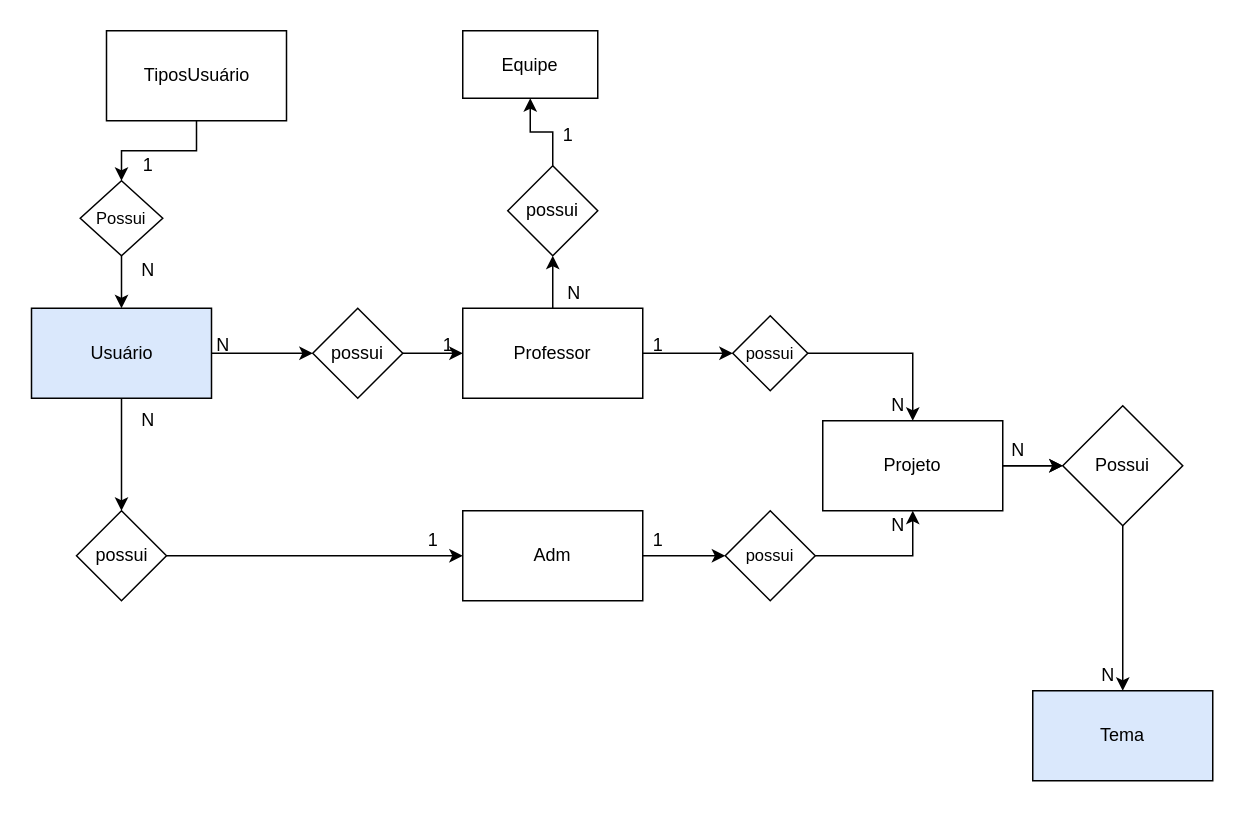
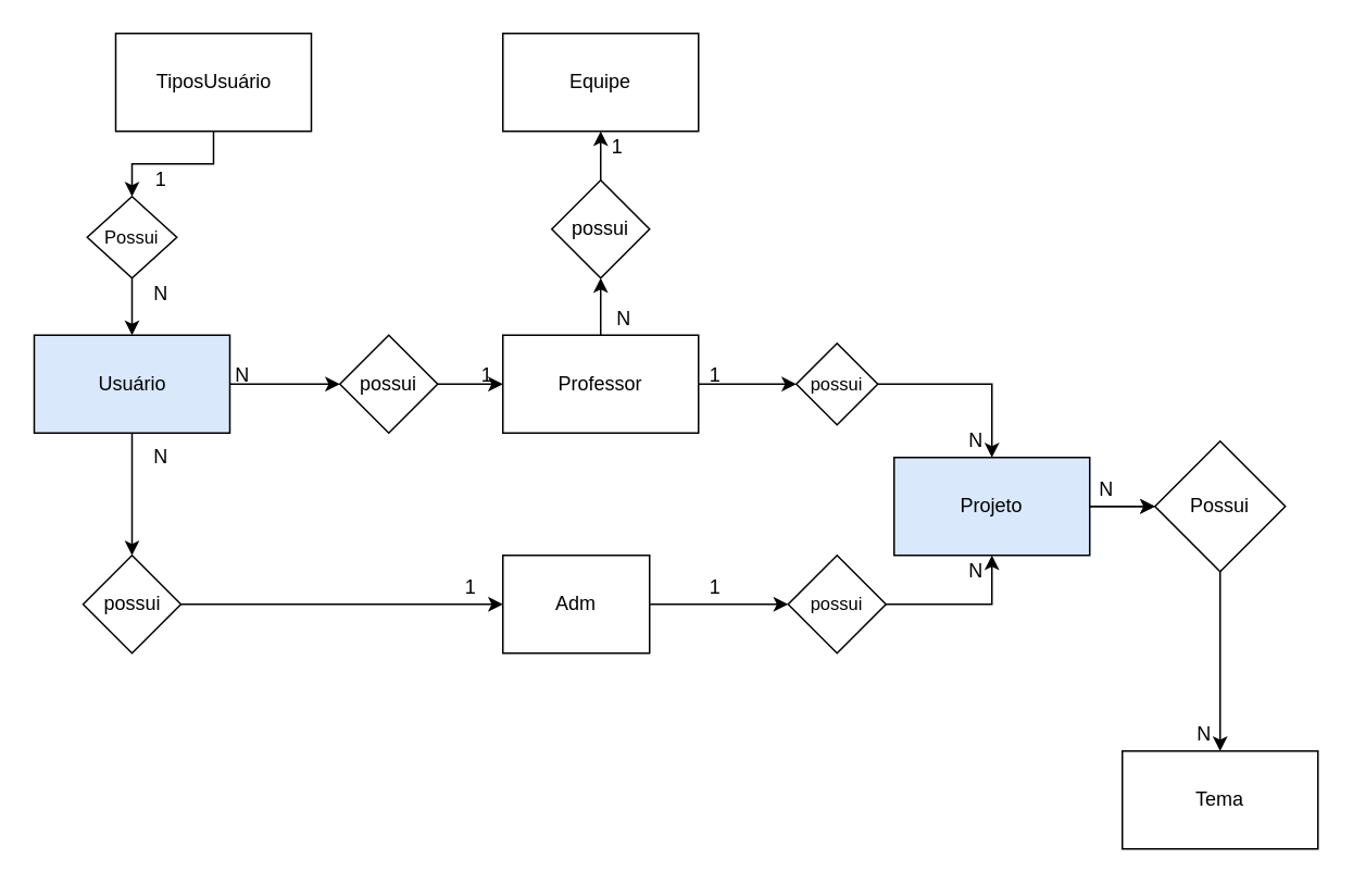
  <mxCell id="0" />
  <mxCell id="1" parent="0" />
  <mxCell id="2" value="" style="edgeStyle=orthogonalEdgeStyle;rounded=0;orthogonalLoop=1;jettySize=auto;html=1;" parent="1" source="3" target="5" edge="1"><mxGeometry relative="1" as="geometry" /></mxCell>
  <mxCell id="3" value="TiposUsuário" style="rounded=0;whiteSpace=wrap;html=1;" parent="1" vertex="1"><mxGeometry x="70.5" y="20" width="120" height="60" as="geometry" /></mxCell>
  <mxCell id="4" value="" style="edgeStyle=orthogonalEdgeStyle;rounded=0;orthogonalLoop=1;jettySize=auto;html=1;" parent="1" source="5" target="8" edge="1"><mxGeometry relative="1" as="geometry" /></mxCell>
  <mxCell id="5" value="&lt;font style=&quot;font-size: 11px&quot;&gt;Possui&lt;/font&gt;" style="rhombus;whiteSpace=wrap;html=1;" parent="1" vertex="1"><mxGeometry x="53" y="120" width="55" height="50" as="geometry" /></mxCell>
  <mxCell id="6" value="" style="edgeStyle=orthogonalEdgeStyle;rounded=0;orthogonalLoop=1;jettySize=auto;html=1;" parent="1" source="8" target="15" edge="1"><mxGeometry relative="1" as="geometry" /></mxCell>
  <mxCell id="7" value="" style="edgeStyle=orthogonalEdgeStyle;rounded=0;orthogonalLoop=1;jettySize=auto;html=1;" parent="1" source="8" target="20" edge="1"><mxGeometry relative="1" as="geometry" /></mxCell>
  <mxCell id="8" value="Usuário" style="rounded=0;whiteSpace=wrap;html=1;fillColor=#dae8fc;" parent="1" vertex="1"><mxGeometry x="20.5" y="205" width="120" height="60" as="geometry" /></mxCell>
  <mxCell id="9" value="" style="edgeStyle=orthogonalEdgeStyle;rounded=0;orthogonalLoop=1;jettySize=auto;html=1;" parent="1" source="10" target="18" edge="1"><mxGeometry relative="1" as="geometry" /></mxCell>
  <mxCell id="10" value="&lt;font style=&quot;font-size: 11px&quot;&gt;possui&lt;/font&gt;" style="rhombus;whiteSpace=wrap;html=1;" parent="1" vertex="1"><mxGeometry x="488" y="210" width="50" height="50" as="geometry" /></mxCell>
  <mxCell id="11" value="" style="edgeStyle=orthogonalEdgeStyle;rounded=0;orthogonalLoop=1;jettySize=auto;html=1;" parent="1" source="13" target="10" edge="1"><mxGeometry relative="1" as="geometry" /></mxCell>
  <mxCell id="12" value="" style="edgeStyle=orthogonalEdgeStyle;rounded=0;orthogonalLoop=1;jettySize=auto;html=1;" parent="1" source="13" target="27" edge="1"><mxGeometry relative="1" as="geometry" /></mxCell>
  <mxCell id="13" value="Professor" style="whiteSpace=wrap;html=1;" parent="1" vertex="1"><mxGeometry x="308" y="205" width="120" height="60" as="geometry" /></mxCell>
  <mxCell id="14" value="" style="edgeStyle=orthogonalEdgeStyle;rounded=0;orthogonalLoop=1;jettySize=auto;html=1;" parent="1" source="15" target="13" edge="1"><mxGeometry relative="1" as="geometry" /></mxCell>
  <mxCell id="15" value="possui" style="rhombus;whiteSpace=wrap;html=1;" parent="1" vertex="1"><mxGeometry x="208" y="205" width="60" height="60" as="geometry" /></mxCell>
  <mxCell id="16" value="" style="edgeStyle=orthogonalEdgeStyle;rounded=0;orthogonalLoop=1;jettySize=auto;html=1;" parent="1" source="18" target="41" edge="1"><mxGeometry relative="1" as="geometry" /></mxCell>
  <mxCell id="17" value="" style="edgeStyle=orthogonalEdgeStyle;rounded=0;orthogonalLoop=1;jettySize=auto;html=1;" parent="1" source="18" target="41" edge="1"><mxGeometry relative="1" as="geometry" /></mxCell>
- <mxCell id="18" value="Projeto" style="whiteSpace=wrap;html=1;" parent="1" vertex="1"><mxGeometry x="548" y="280" width="120" height="60" as="geometry" /></mxCell>
+ <mxCell id="18" value="Projeto" style="whiteSpace=wrap;html=1;fillColor=#dae8fc;" parent="1" vertex="1"><mxGeometry x="548" y="280" width="120" height="60" as="geometry" /></mxCell>
  <mxCell id="19" style="edgeStyle=orthogonalEdgeStyle;rounded=0;orthogonalLoop=1;jettySize=auto;html=1;" parent="1" source="20" target="22" edge="1"><mxGeometry relative="1" as="geometry"><mxPoint x="298" y="360" as="targetPoint" /><Array as="points" /></mxGeometry></mxCell>
  <mxCell id="20" value="possui" style="rhombus;whiteSpace=wrap;html=1;" parent="1" vertex="1"><mxGeometry x="50.5" y="340" width="60" height="60" as="geometry" /></mxCell>
  <mxCell id="21" value="" style="edgeStyle=orthogonalEdgeStyle;rounded=0;orthogonalLoop=1;jettySize=auto;html=1;" parent="1" source="22" target="24" edge="1"><mxGeometry relative="1" as="geometry" /></mxCell>
- <mxCell id="22" value="Adm" style="whiteSpace=wrap;html=1;" parent="1" vertex="1"><mxGeometry x="308" y="340" width="120" height="60" as="geometry" /></mxCell>
+ <mxCell id="22" value="Adm" style="whiteSpace=wrap;html=1;" parent="1" vertex="1"><mxGeometry x="308" y="340" width="90" height="60" as="geometry" /></mxCell>
  <mxCell id="23" value="" style="edgeStyle=orthogonalEdgeStyle;rounded=0;orthogonalLoop=1;jettySize=auto;html=1;" parent="1" source="24" target="18" edge="1"><mxGeometry relative="1" as="geometry"><Array as="points"><mxPoint x="608" y="370" /></Array></mxGeometry></mxCell>
  <mxCell id="24" value="&lt;font style=&quot;font-size: 11px&quot;&gt;possui&lt;/font&gt;" style="rhombus;whiteSpace=wrap;html=1;" parent="1" vertex="1"><mxGeometry x="483" y="340" width="60" height="60" as="geometry" /></mxCell>
- <mxCell id="25" value="Equipe" style="whiteSpace=wrap;html=1;" parent="1" vertex="1"><mxGeometry x="308" y="20" width="90" height="45" as="geometry" /></mxCell>
+ <mxCell id="25" value="Equipe" style="whiteSpace=wrap;html=1;" parent="1" vertex="1"><mxGeometry x="308" y="20" width="120" height="60" as="geometry" /></mxCell>
  <mxCell id="26" value="" style="edgeStyle=orthogonalEdgeStyle;rounded=0;orthogonalLoop=1;jettySize=auto;html=1;" parent="1" source="27" target="25" edge="1"><mxGeometry relative="1" as="geometry" /></mxCell>
  <mxCell id="27" value="possui" style="rhombus;whiteSpace=wrap;html=1;" parent="1" vertex="1"><mxGeometry x="338" y="110" width="60" height="60" as="geometry" /></mxCell>
  <mxCell id="28" value="1" style="text;html=1;align=center;verticalAlign=middle;resizable=0;points=[];autosize=1;" parent="1" vertex="1"><mxGeometry x="88" y="100" width="20" height="20" as="geometry" /></mxCell>
  <mxCell id="29" value="N" style="text;html=1;align=center;verticalAlign=middle;resizable=0;points=[];autosize=1;" parent="1" vertex="1"><mxGeometry x="88" y="170" width="20" height="20" as="geometry" /></mxCell>
  <mxCell id="30" value="N" style="text;html=1;align=center;verticalAlign=middle;resizable=0;points=[];autosize=1;" parent="1" vertex="1"><mxGeometry x="88" y="270" width="20" height="20" as="geometry" /></mxCell>
  <mxCell id="31" value="1" style="text;html=1;align=center;verticalAlign=middle;resizable=0;points=[];autosize=1;" parent="1" vertex="1"><mxGeometry x="278" y="350" width="20" height="20" as="geometry" /></mxCell>
  <mxCell id="32" value="N" style="text;html=1;align=center;verticalAlign=middle;resizable=0;points=[];autosize=1;" parent="1" vertex="1"><mxGeometry x="138" y="220" width="20" height="20" as="geometry" /></mxCell>
  <mxCell id="33" value="1" style="text;html=1;align=center;verticalAlign=middle;resizable=0;points=[];autosize=1;" parent="1" vertex="1"><mxGeometry x="288" y="220" width="20" height="20" as="geometry" /></mxCell>
  <mxCell id="34" value="N" style="text;html=1;align=center;verticalAlign=middle;resizable=0;points=[];autosize=1;" parent="1" vertex="1"><mxGeometry x="372" y="185" width="20" height="20" as="geometry" /></mxCell>
  <mxCell id="35" value="1" style="text;html=1;align=center;verticalAlign=middle;resizable=0;points=[];autosize=1;" parent="1" vertex="1"><mxGeometry x="368" y="80" width="20" height="20" as="geometry" /></mxCell>
  <mxCell id="36" value="1" style="text;html=1;align=center;verticalAlign=middle;resizable=0;points=[];autosize=1;" parent="1" vertex="1"><mxGeometry x="428" y="220" width="20" height="20" as="geometry" /></mxCell>
  <mxCell id="37" value="N" style="text;html=1;align=center;verticalAlign=middle;resizable=0;points=[];autosize=1;" parent="1" vertex="1"><mxGeometry x="588" y="260" width="20" height="20" as="geometry" /></mxCell>
  <mxCell id="38" value="1" style="text;html=1;align=center;verticalAlign=middle;resizable=0;points=[];autosize=1;" parent="1" vertex="1"><mxGeometry x="428" y="350" width="20" height="20" as="geometry" /></mxCell>
  <mxCell id="39" value="N" style="text;html=1;align=center;verticalAlign=middle;resizable=0;points=[];autosize=1;" parent="1" vertex="1"><mxGeometry x="588" y="340" width="20" height="20" as="geometry" /></mxCell>
  <mxCell id="40" value="" style="edgeStyle=orthogonalEdgeStyle;rounded=0;orthogonalLoop=1;jettySize=auto;html=1;" parent="1" source="41" target="42" edge="1"><mxGeometry relative="1" as="geometry" /></mxCell>
  <mxCell id="41" value="Possui" style="rhombus;whiteSpace=wrap;html=1;" parent="1" vertex="1"><mxGeometry x="708" y="270" width="80" height="80" as="geometry" /></mxCell>
- <mxCell id="42" value="Tema" style="whiteSpace=wrap;html=1;fillColor=#dae8fc;" parent="1" vertex="1"><mxGeometry x="688" y="460" width="120" height="60" as="geometry" /></mxCell>
+ <mxCell id="42" value="Tema" style="whiteSpace=wrap;html=1;" parent="1" vertex="1"><mxGeometry x="688" y="460" width="120" height="60" as="geometry" /></mxCell>
  <mxCell id="43" value="N" style="text;html=1;align=center;verticalAlign=middle;resizable=0;points=[];autosize=1;" parent="1" vertex="1"><mxGeometry x="668" y="290" width="20" height="20" as="geometry" /></mxCell>
  <mxCell id="44" value="N" style="text;html=1;align=center;verticalAlign=middle;resizable=0;points=[];autosize=1;" parent="1" vertex="1"><mxGeometry x="728" y="440" width="20" height="20" as="geometry" /></mxCell>
